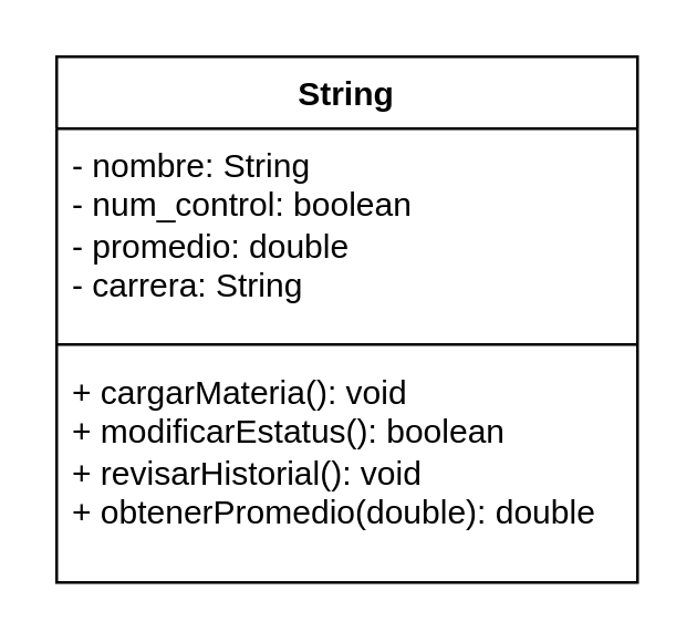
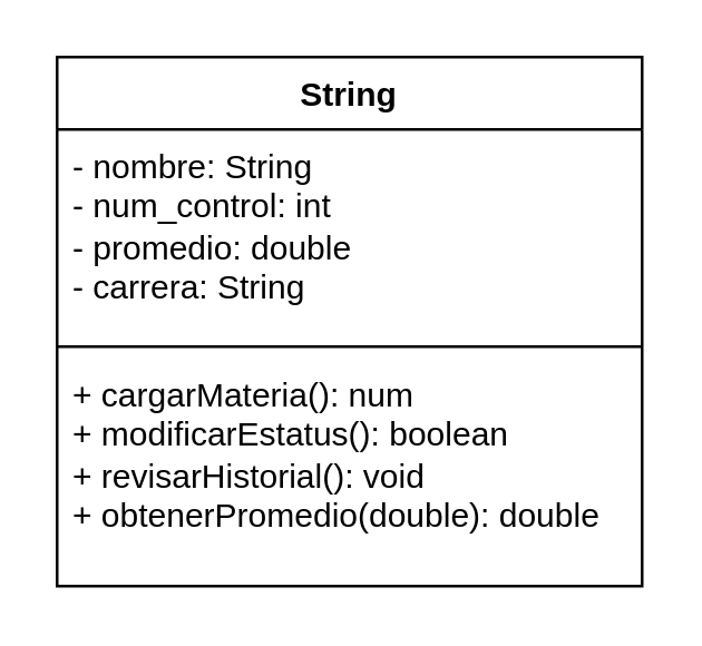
  <mxCell id="0" />
  <mxCell id="1" parent="0" />
  <mxCell id="2" value="String" style="swimlane;fontStyle=1;align=center;verticalAlign=top;childLayout=stackLayout;horizontal=1;startSize=26;horizontalStack=0;resizeParent=1;resizeParentMax=0;resizeLast=0;collapsible=1;marginBottom=0;whiteSpace=wrap;html=1;" vertex="1" parent="1"><mxGeometry x="20" y="20" width="210" height="190" as="geometry" /></mxCell>
- <mxCell id="3" value="- nombre: String&lt;div&gt;- num_control: boolean&lt;/div&gt;&lt;div&gt;- promedio: double&lt;/div&gt;&lt;div&gt;- carrera: String&lt;span style=&quot;white-space: pre;&quot;&gt;&#09;&lt;/span&gt;&lt;br&gt;&lt;/div&gt;" style="text;strokeColor=none;fillColor=none;align=left;verticalAlign=top;spacingLeft=4;spacingRight=4;overflow=hidden;rotatable=0;points=[[0,0.5],[1,0.5]];portConstraint=eastwest;whiteSpace=wrap;html=1;" vertex="1" parent="2"><mxGeometry y="26" width="210" height="74" as="geometry" /></mxCell>
+ <mxCell id="3" value="- nombre: String&lt;div&gt;- num_control: int&lt;/div&gt;&lt;div&gt;- promedio: double&lt;/div&gt;&lt;div&gt;- carrera: String&lt;span style=&quot;white-space: pre;&quot;&gt;&#09;&lt;/span&gt;&lt;br&gt;&lt;/div&gt;" style="text;strokeColor=none;fillColor=none;align=left;verticalAlign=top;spacingLeft=4;spacingRight=4;overflow=hidden;rotatable=0;points=[[0,0.5],[1,0.5]];portConstraint=eastwest;whiteSpace=wrap;html=1;" vertex="1" parent="2"><mxGeometry y="26" width="210" height="74" as="geometry" /></mxCell>
  <mxCell id="4" value="" style="line;strokeWidth=1;fillColor=none;align=left;verticalAlign=middle;spacingTop=-1;spacingLeft=3;spacingRight=3;rotatable=0;labelPosition=right;points=[];portConstraint=eastwest;strokeColor=inherit;" vertex="1" parent="2"><mxGeometry y="100" width="210" height="8" as="geometry" /></mxCell>
- <mxCell id="5" value="+ cargarMateria(): void&lt;div&gt;+ modificarEstatus(): boolean&lt;/div&gt;&lt;div&gt;+ revisarHistorial(): void&lt;/div&gt;&lt;div&gt;+ obtenerPromedio(double): double&lt;/div&gt;" style="text;strokeColor=none;fillColor=none;align=left;verticalAlign=top;spacingLeft=4;spacingRight=4;overflow=hidden;rotatable=0;points=[[0,0.5],[1,0.5]];portConstraint=eastwest;whiteSpace=wrap;html=1;" vertex="1" parent="2"><mxGeometry y="108" width="210" height="82" as="geometry" /></mxCell>
+ <mxCell id="5" value="+ cargarMateria(): num&lt;div&gt;+ modificarEstatus(): boolean&lt;/div&gt;&lt;div&gt;+ revisarHistorial(): void&lt;/div&gt;&lt;div&gt;+ obtenerPromedio(double): double&lt;/div&gt;" style="text;strokeColor=none;fillColor=none;align=left;verticalAlign=top;spacingLeft=4;spacingRight=4;overflow=hidden;rotatable=0;points=[[0,0.5],[1,0.5]];portConstraint=eastwest;whiteSpace=wrap;html=1;" vertex="1" parent="2"><mxGeometry y="108" width="210" height="82" as="geometry" /></mxCell>
